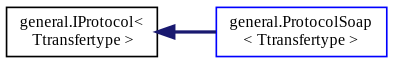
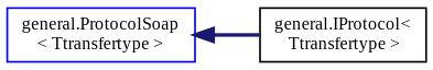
  digraph {
    rankdir=LR
    fontname="Liberation Serif"
    node [fillcolor=white fontname="Liberation Serif" fontsize=10 shape=record style=filled]
    n1 [color=black height=0.2 label="general.IProtocol\<\l Ttransfertype \>" width=0.4]
    n2 [color=blue height=0.2 label="general.ProtocolSoap\l\< Ttransfertype \>" width=0.4]
-   n1 -> n2 [color=midnightblue dir=back fontname="Liberation Serif" fontsize=10 labelfontname=Helvetica labelfontsize=10 style=bold]
+   n2 -> n1 [color=midnightblue dir=back fontname="Liberation Serif" fontsize=10 labelfontname=Helvetica labelfontsize=10 style=bold]
  }
